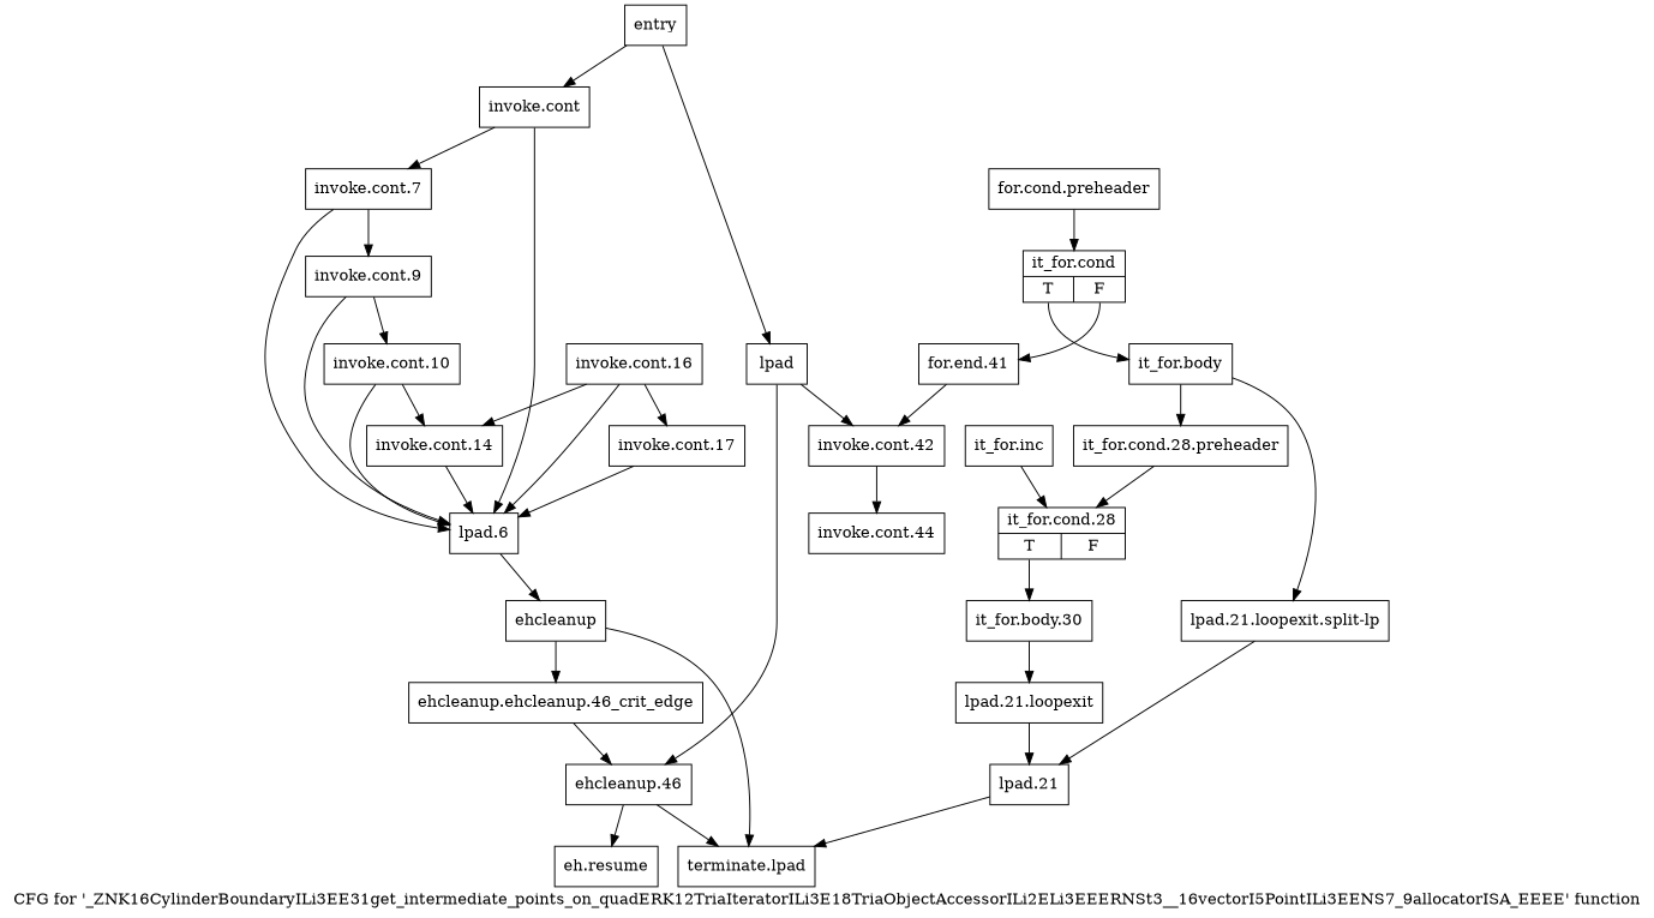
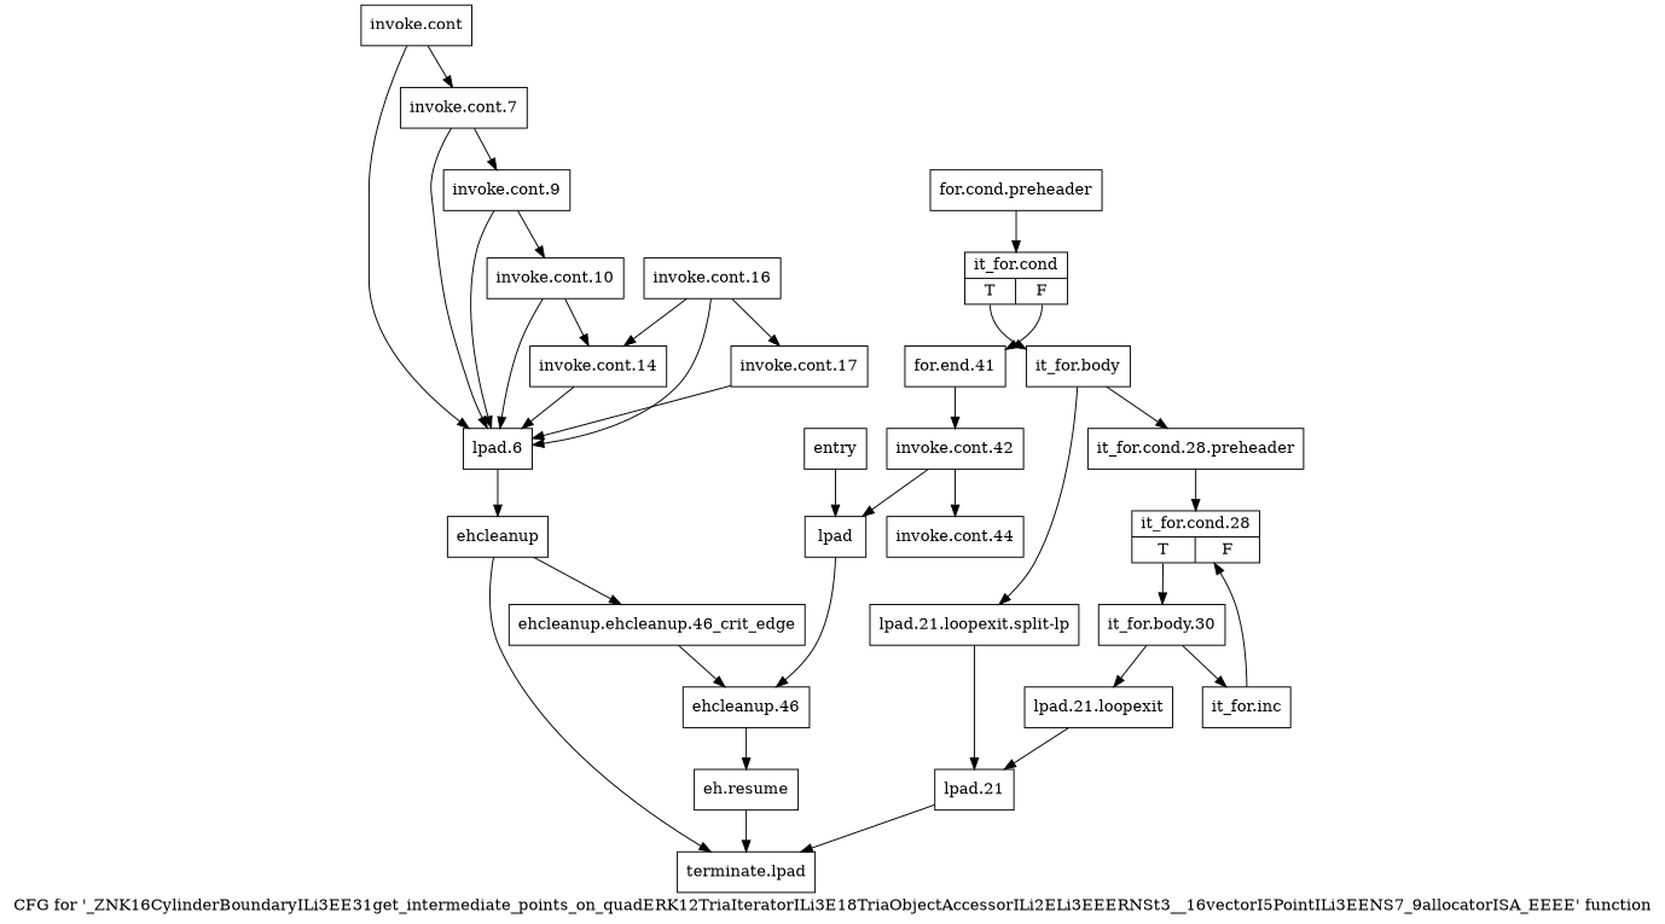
  digraph {
    label="CFG for '_ZNK16CylinderBoundaryILi3EE31get_intermediate_points_on_quadERK12TriaIteratorILi3E18TriaObjectAccessorILi2ELi3EEERNSt3__16vectorI5PointILi3EENS7_9allocatorISA_EEEE' function"
    node [shape=record]
    n1 [label="{entry}"]
    n2 [label="{invoke.cont}"]
    n3 [label="{lpad}"]
    n4 [label="{invoke.cont.7}"]
    n5 [label="{lpad.6}"]
    n6 [label="{ehcleanup.46}"]
    n7 [label="{invoke.cont.9}"]
    n8 [label="{ehcleanup}"]
    n9 [label="{terminate.lpad}"]
    n10 [label="{eh.resume}"]
    n11 [label="{invoke.cont.10}"]
    n12 [label="{ehcleanup.ehcleanup.46_crit_edge}"]
    n13 [label="{invoke.cont.14}"]
    n14 [label="{invoke.cont.16}"]
    n15 [label="{invoke.cont.17}"]
    n16 [label="{for.cond.preheader}"]
    n17 [label="{it_for.cond|{<s0>T|<s1>F}}"]
    n18 [label="{it_for.body}"]
    n19 [label="{for.end.41}"]
    n20 [label="{it_for.cond.28.preheader}"]
    n21 [label="{lpad.21.loopexit.split-lp}"]
    n22 [label="{invoke.cont.42}"]
    n23 [label="{it_for.cond.28|{<s0>T|<s1>F}}"]
    n24 [label="{lpad.21}"]
    n25 [label="{invoke.cont.44}"]
    n26 [label="{it_for.body.30}"]
    n27 [label="{it_for.inc}"]
    n28 [label="{lpad.21.loopexit}"]
-   n1 -> n2
    n1 -> n3
    n2 -> n4
    n2 -> n5
    n3 -> n6
    n4 -> n5
    n4 -> n7
    n5 -> n8
-   n6 -> n9
+   n10 -> n9
    n6 -> n10
    n7 -> n5
    n7 -> n11
    n8 -> n9
    n8 -> n12
    n11 -> n5
    n11 -> n13
    n12 -> n6
    n13 -> n5
    n14 -> n5
    n14 -> n13
    n14 -> n15
    n15 -> n5
    n16 -> n17
    n17 -> n18 [tailport=s0]
    n17 -> n19 [tailport=s1]
    n18 -> n20
    n18 -> n21
    n19 -> n22
    n20 -> n23
    n21 -> n24
-   n3 -> n22
+   n22 -> n3
    n22 -> n25
    n23 -> n26 [tailport=s0]
    n24 -> n9
+   n26 -> n27
    n26 -> n28
    n27 -> n23
    n28 -> n24
  }
